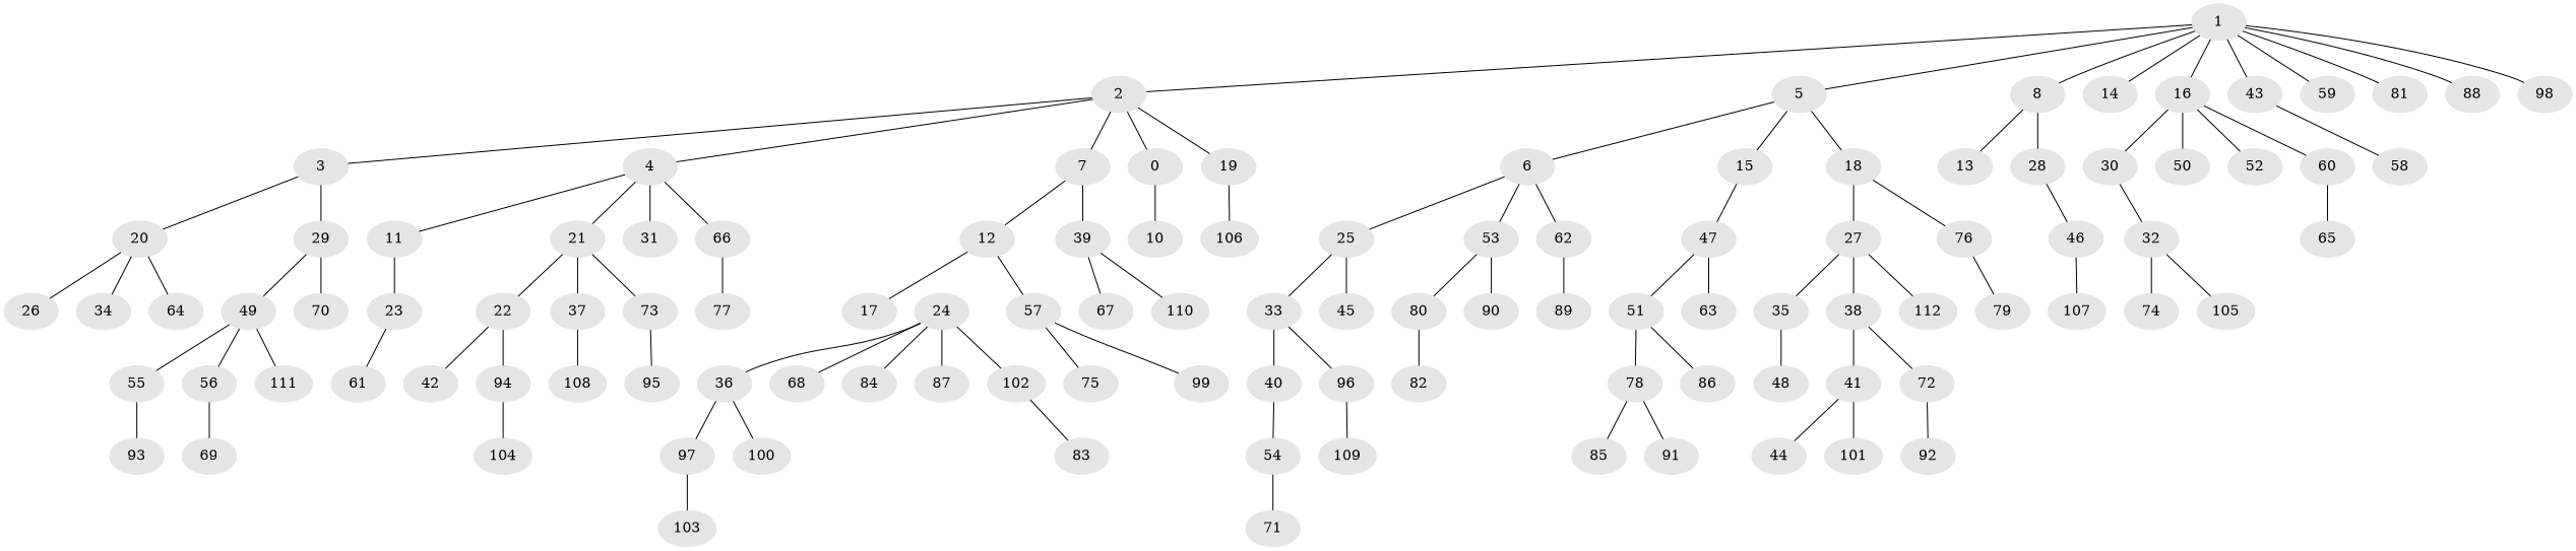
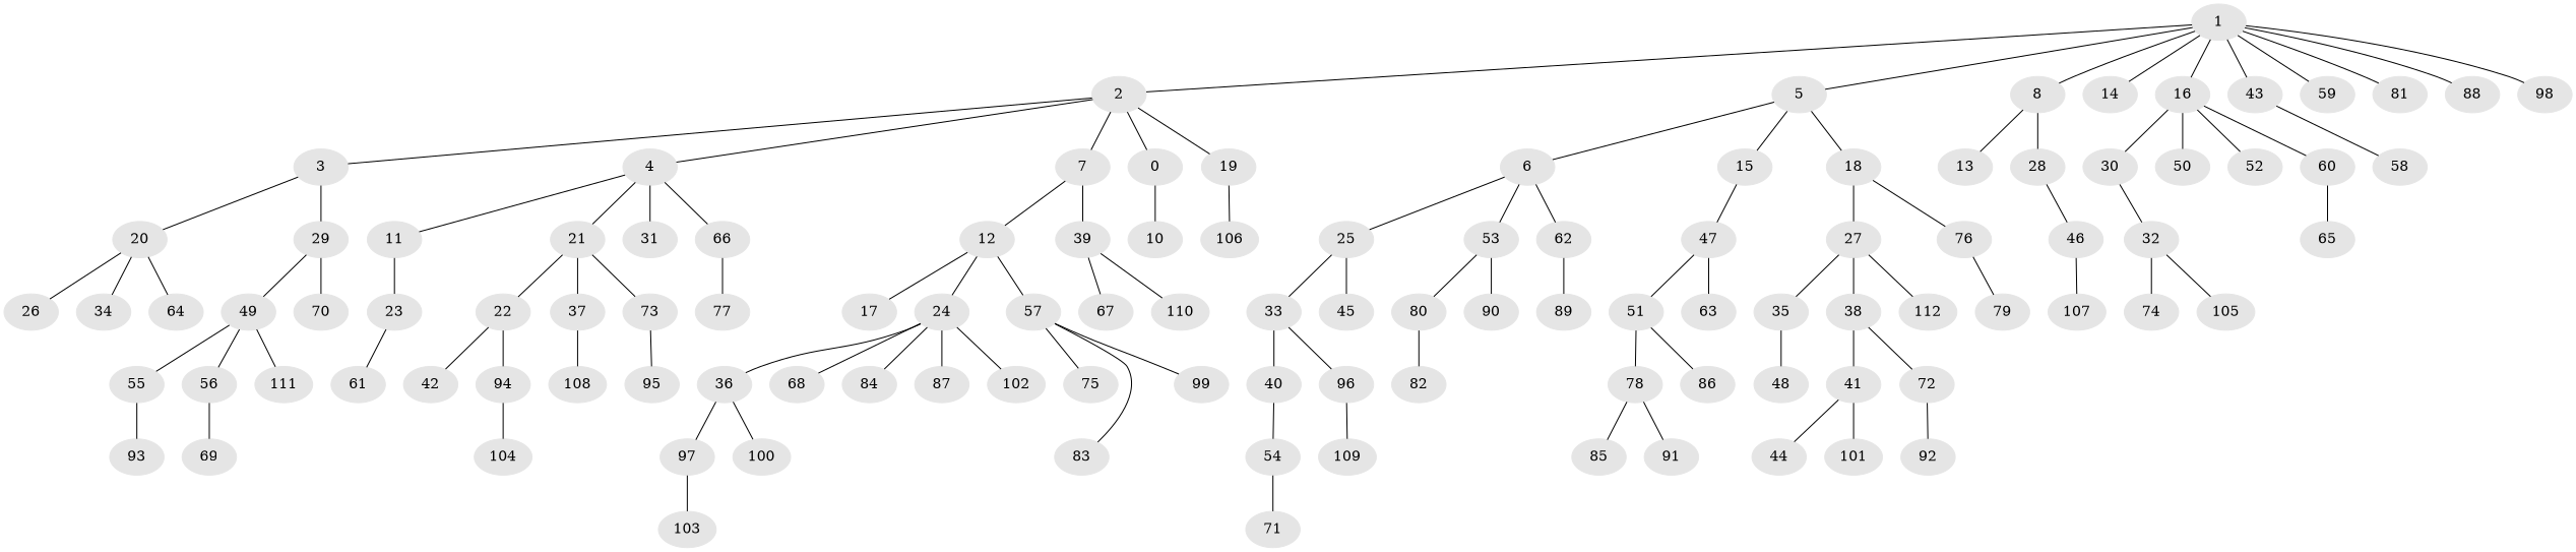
  graph {
    node [color=gray90 style=filled]
    1
    2
    5
    8
    14
    16
    43
    59
    81
    88
    98
    3
    4
    7
    n15 [label=0]
    19
    6
    15
    18
    13
    28
    30
    50
    52
    60
    58
    20
    29
    11
    21
    31
    66
    12
    39
    10
    106
    26
    34
    64
    49
    70
    23
    22
    37
    73
    77
    25
    53
    62
    47
    27
    76
    33
    45
    80
    90
    89
    17
    24
    57
    67
    110
    46
    61
    36
    68
    84
    87
    102
    75
    83
    99
    51
    63
    32
    65
    35
    38
    112
    79
    42
    94
    108
    95
    104
    97
    100
    40
    96
    48
    41
    72
    107
    55
    56
    111
    74
    105
    54
    109
    103
    44
    101
    92
    71
    78
    86
    93
    69
    85
    91
    82
    1 -- 2
    1 -- 5
    1 -- 8
    1 -- 14
    1 -- 16
    1 -- 43
    1 -- 59
    1 -- 81
    1 -- 88
    1 -- 98
    2 -- 3
    2 -- 4
    2 -- 7
    2 -- n15
    2 -- 19
    5 -- 6
    5 -- 15
    5 -- 18
    8 -- 13
    8 -- 28
    16 -- 30
    16 -- 50
    16 -- 52
    16 -- 60
    43 -- 58
    3 -- 20
    3 -- 29
    4 -- 11
    4 -- 21
    4 -- 31
    4 -- 66
    7 -- 12
    7 -- 39
    n15 -- 10
    19 -- 106
    6 -- 25
    6 -- 53
    6 -- 62
    15 -- 47
    18 -- 27
    18 -- 76
    28 -- 46
    30 -- 32
    60 -- 65
    20 -- 26
    20 -- 34
    20 -- 64
    29 -- 49
    29 -- 70
    11 -- 23
    21 -- 22
    21 -- 37
    21 -- 73
    66 -- 77
    12 -- 17
+   12 -- 24
    12 -- 57
    39 -- 67
    39 -- 110
    49 -- 55
    49 -- 56
    49 -- 111
    23 -- 61
    22 -- 42
    22 -- 94
    37 -- 108
    73 -- 95
    25 -- 33
    25 -- 45
    53 -- 80
    53 -- 90
    62 -- 89
    47 -- 51
    47 -- 63
    27 -- 35
    27 -- 38
    27 -- 112
    76 -- 79
    33 -- 40
    33 -- 96
    80 -- 82
    24 -- 36
    24 -- 68
    24 -- 84
    24 -- 87
    24 -- 102
    57 -- 75
-   102 -- 83
+   57 -- 83
    57 -- 99
    46 -- 107
    36 -- 97
    36 -- 100
    51 -- 78
    51 -- 86
    32 -- 74
    32 -- 105
    35 -- 48
    38 -- 41
    38 -- 72
    94 -- 104
    97 -- 103
    40 -- 54
    96 -- 109
    41 -- 44
    41 -- 101
    72 -- 92
    55 -- 93
    56 -- 69
    54 -- 71
    78 -- 85
    78 -- 91
  }
